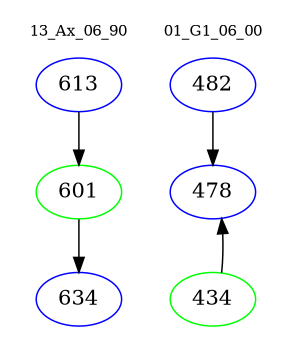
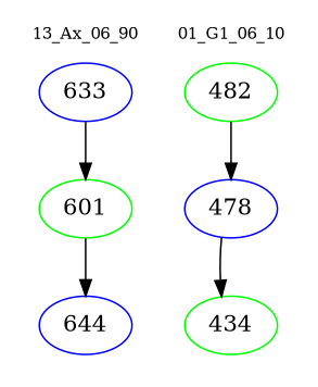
  digraph {
    node [color=blue]
    edge [color=black]
-   n1 [label=613]
+   n1 [label=633]
    n2 [color=green label=601]
-   n3 [label=634]
-   n4 [label=482]
+   n3 [label=644]
+   n4 [color=green label=482]
    n5 [color=green label=434]
    n6 [label=478]
    subgraph cluster_1 {
      color=white
      fontsize=10
      label="13_Ax_06_90"
      n1
      n2
      n3
    }
    subgraph cluster_2 {
      color=white
      fontsize=10
-     label="01_G1_06_00"
+     label="01_G1_06_10"
      n4
      n5
      n6
    }
    n1 -> n2
    n2 -> n3
    n4 -> n6
-   n5 -> n6
+   n6 -> n5
  }
